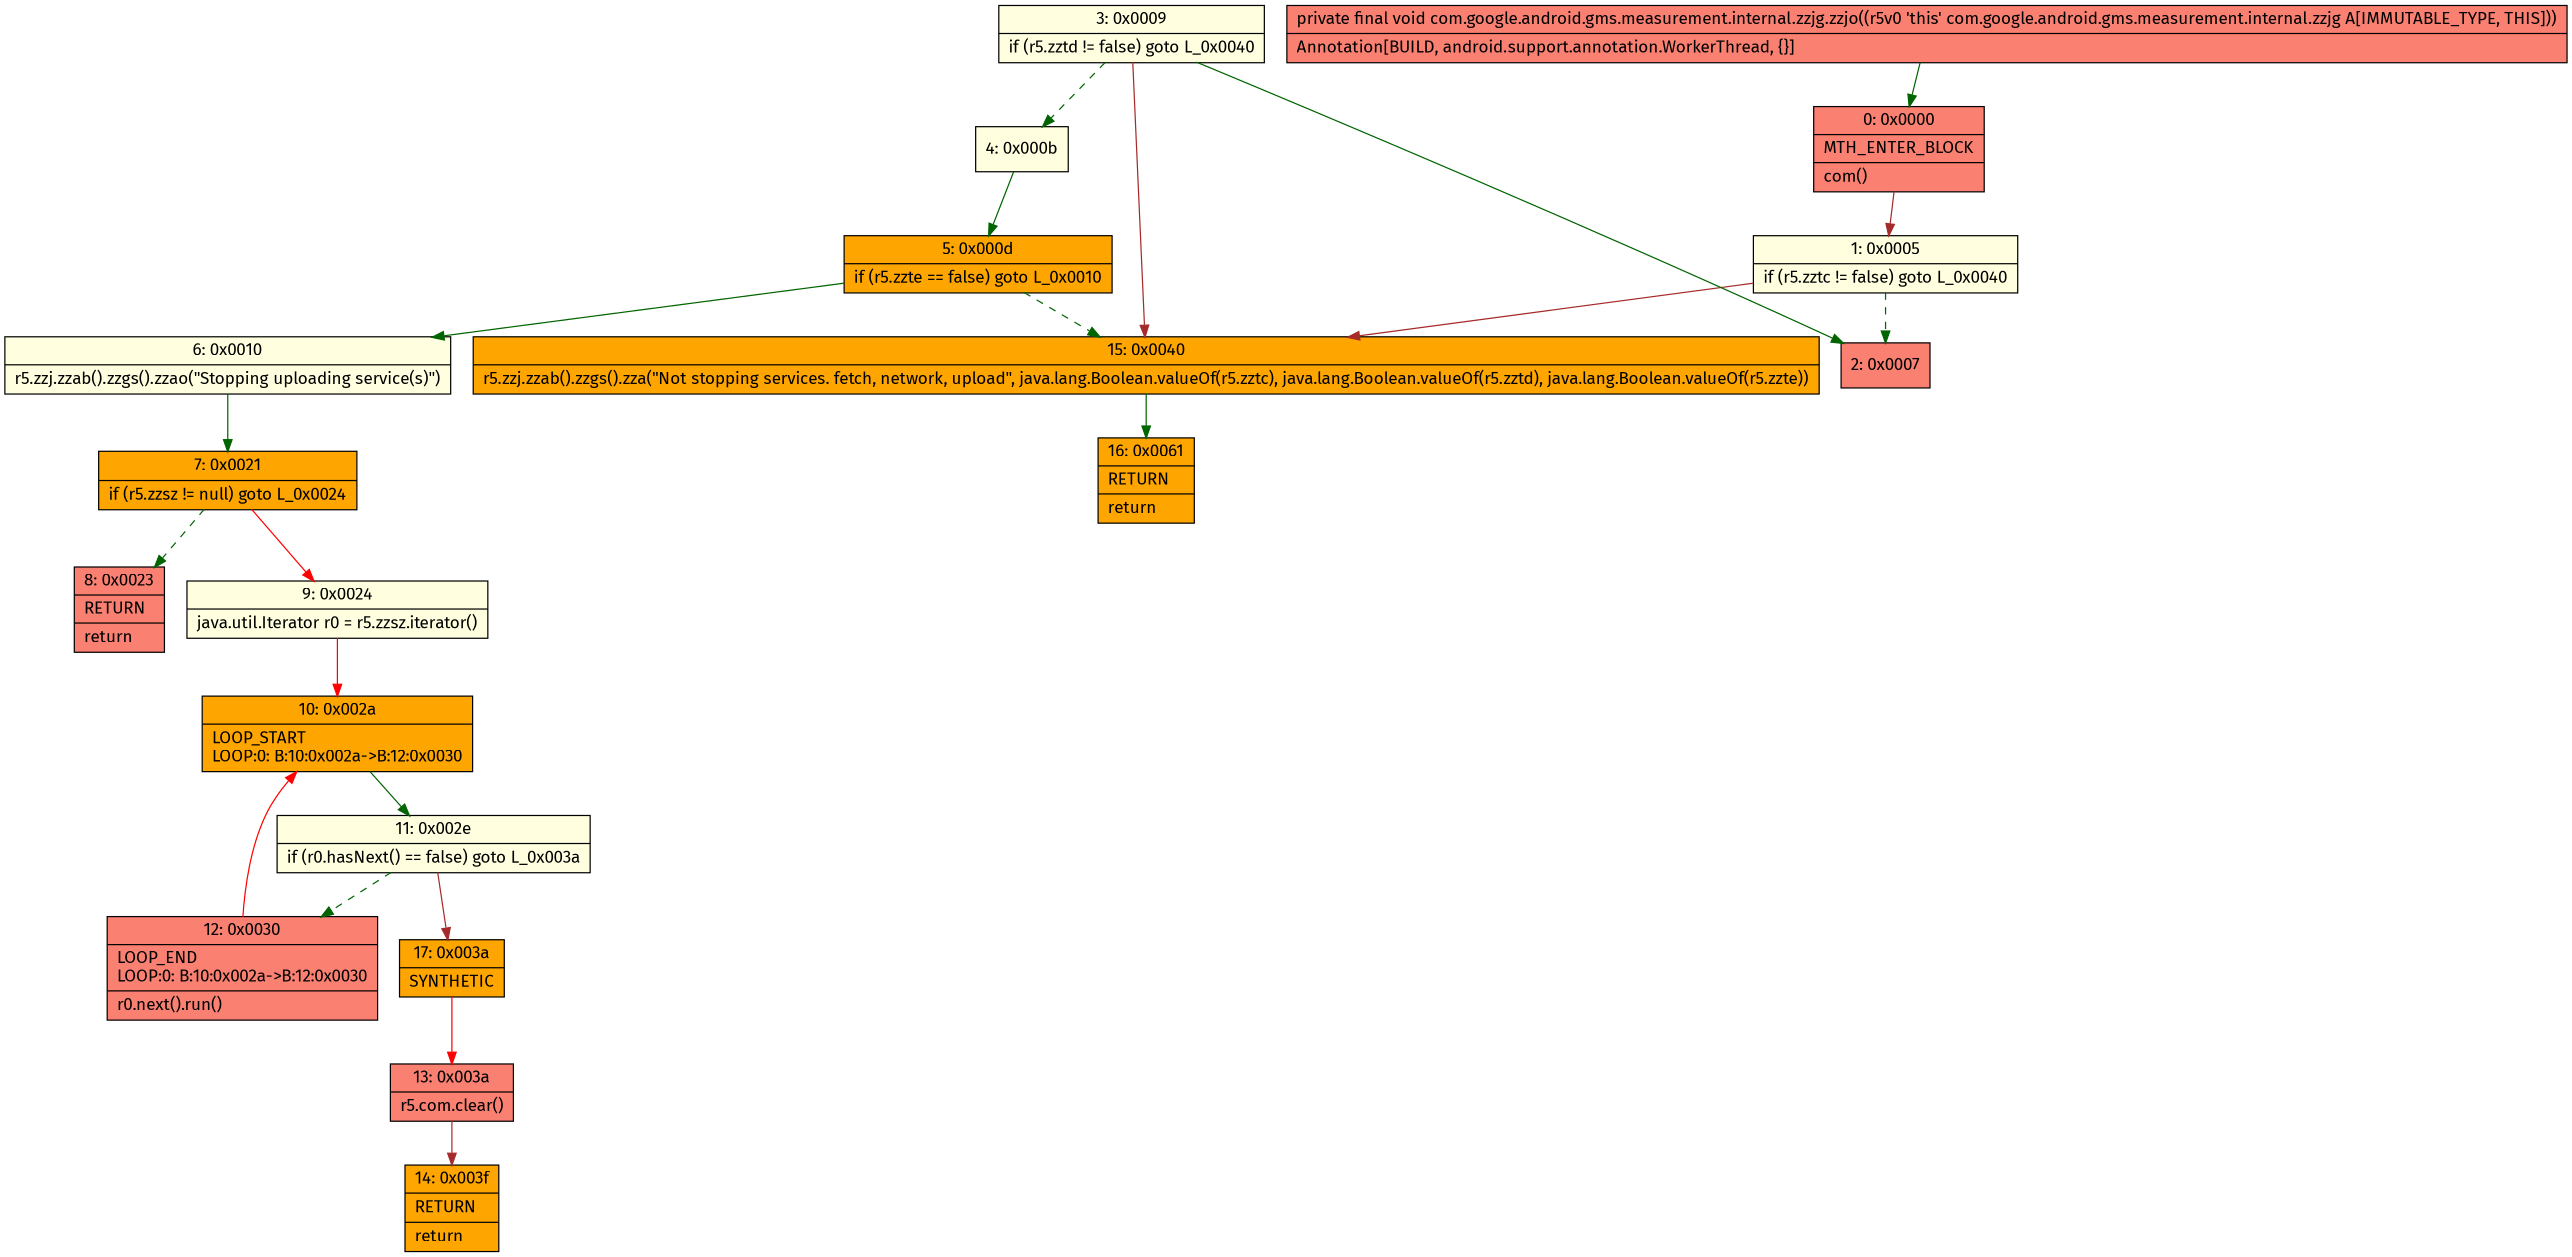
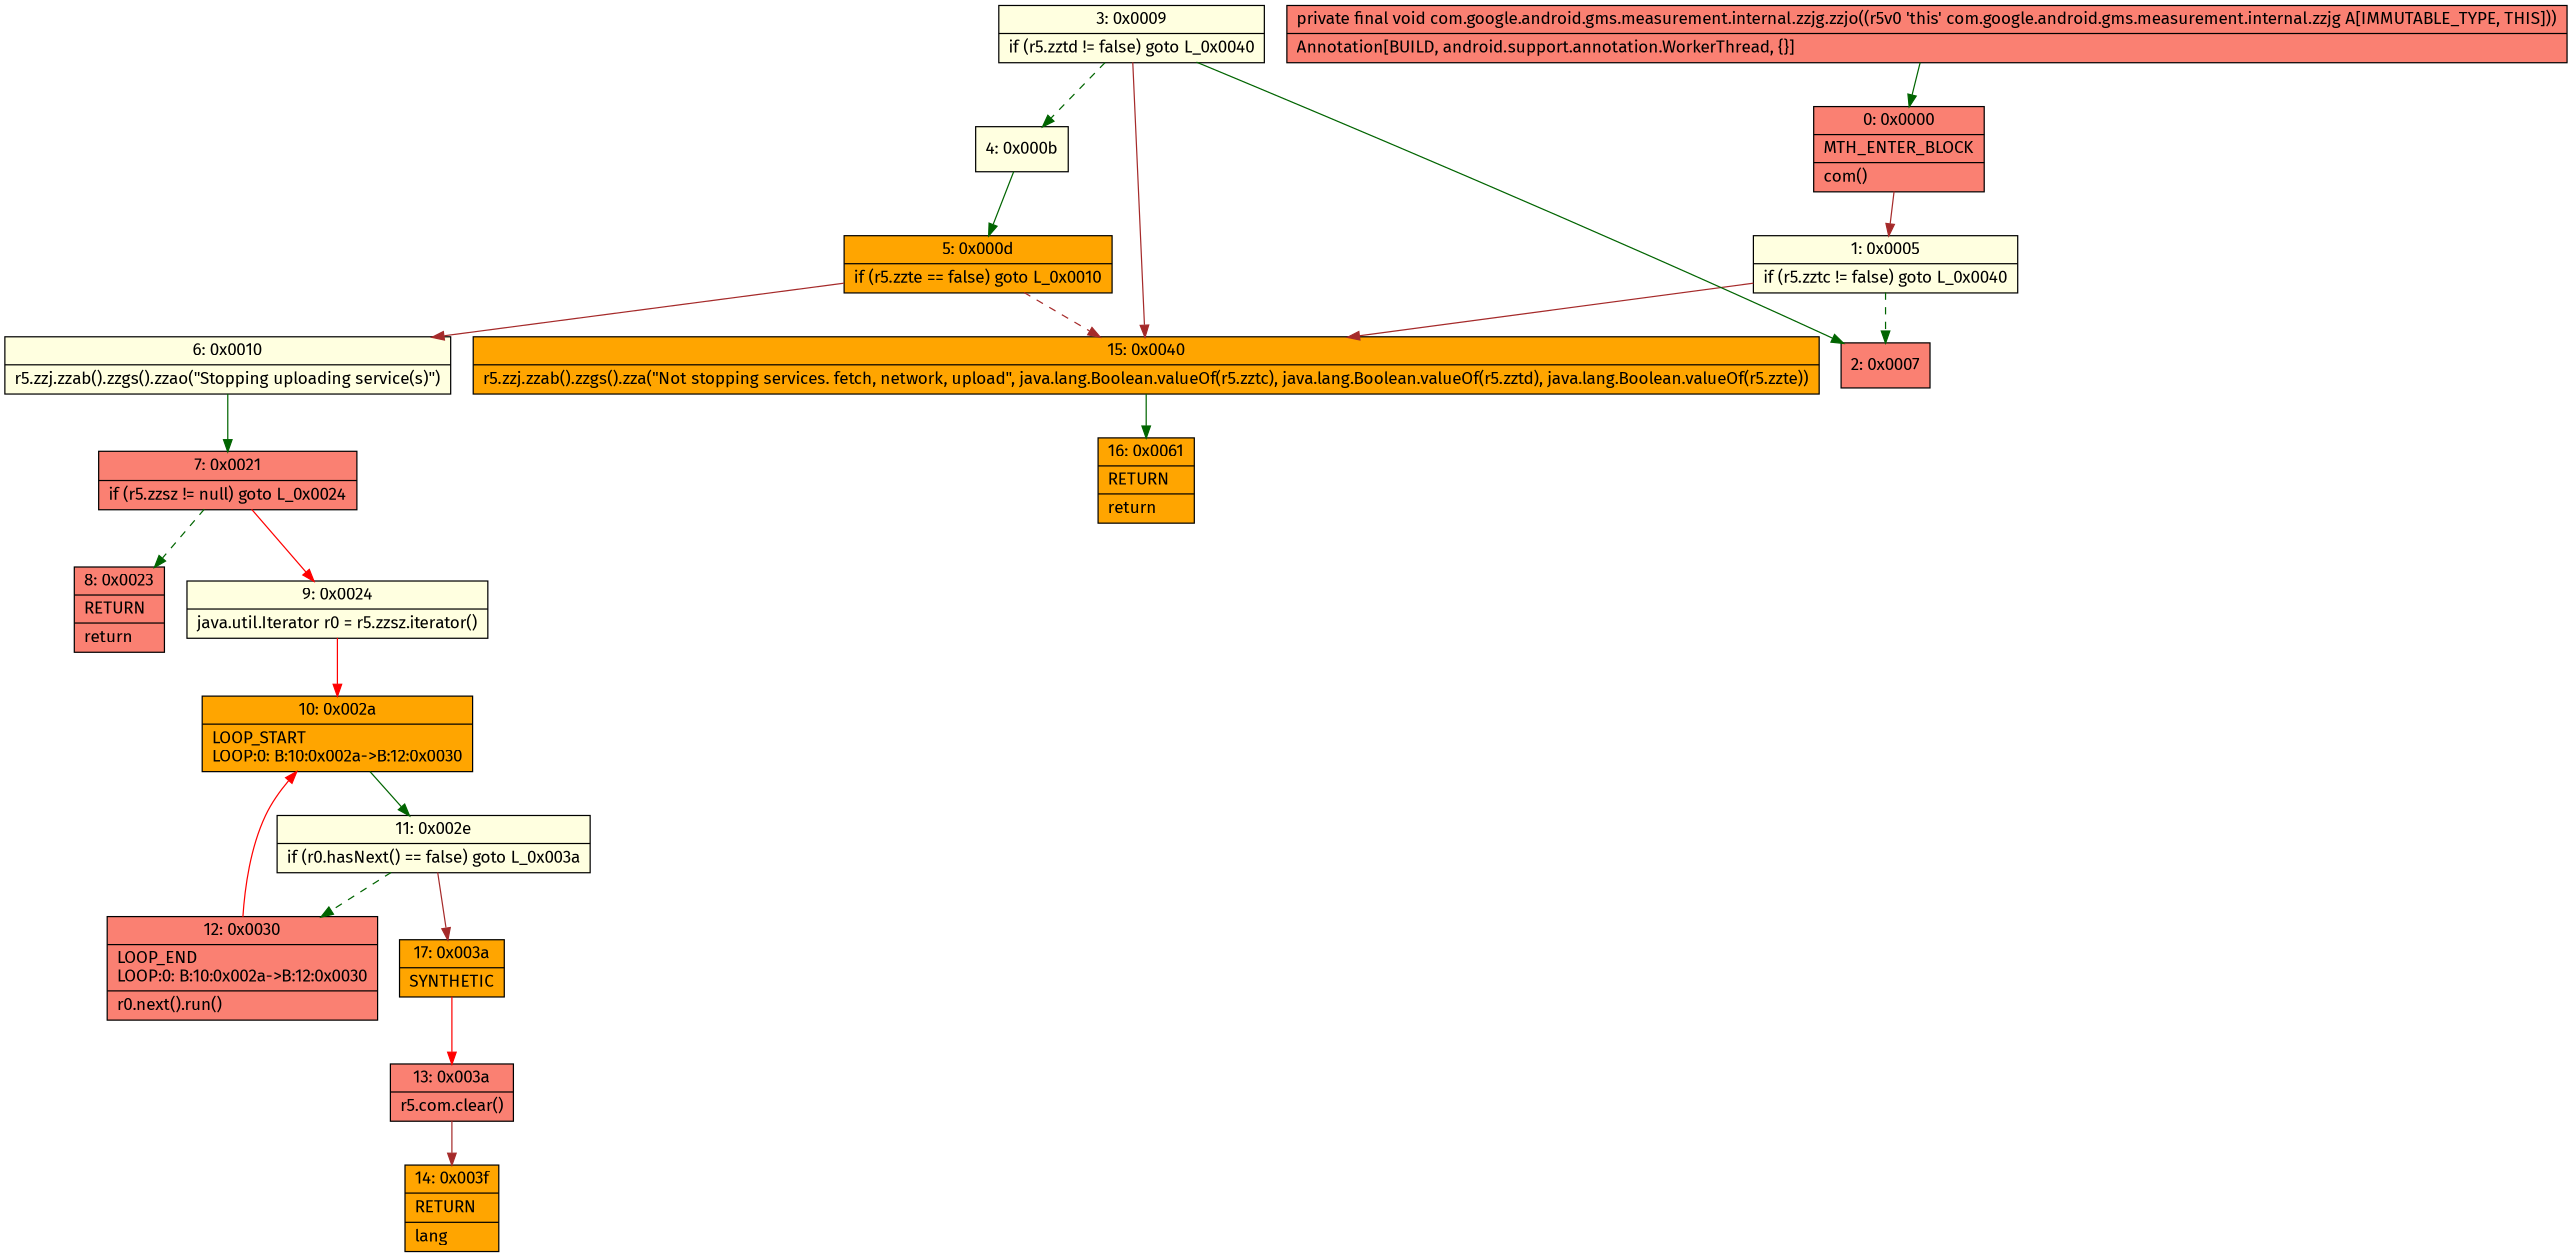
  digraph {
    fontname="Fira Sans"
    node [fillcolor=salmon fontname="Fira Sans" shape=record style=filled]
    edge [color=darkgreen fontname="Fira Sans"]
    n1 [label="{0\:\ 0x0000|MTH_ENTER_BLOCK\l|com()\l}"]
    n2 [fillcolor=lightyellow label="{1\:\ 0x0005|if (r5.zztc != false) goto L_0x0040\l}"]
    n3 [label="{2\:\ 0x0007}"]
    n4 [fillcolor=orange label="{15\:\ 0x0040|r5.zzj.zzab().zzgs().zza(\"Not stopping services. fetch, network, upload\", java.lang.Boolean.valueOf(r5.zztc), java.lang.Boolean.valueOf(r5.zztd), java.lang.Boolean.valueOf(r5.zzte))\l}"]
    n5 [fillcolor=orange label="{16\:\ 0x0061|RETURN\l|return\l}"]
    n6 [fillcolor=lightyellow label="{3\:\ 0x0009|if (r5.zztd != false) goto L_0x0040\l}"]
    n7 [fillcolor=lightyellow label="{4\:\ 0x000b}"]
    n8 [fillcolor=orange label="{5\:\ 0x000d|if (r5.zzte == false) goto L_0x0010\l}"]
    n9 [fillcolor=lightyellow label="{6\:\ 0x0010|r5.zzj.zzab().zzgs().zzao(\"Stopping uploading service(s)\")\l}"]
-   n10 [fillcolor=orange label="{7\:\ 0x0021|if (r5.zzsz != null) goto L_0x0024\l}"]
+   n10 [label="{7\:\ 0x0021|if (r5.zzsz != null) goto L_0x0024\l}"]
    n11 [label="{8\:\ 0x0023|RETURN\l|return\l}"]
    n12 [fillcolor=lightyellow label="{9\:\ 0x0024|java.util.Iterator r0 = r5.zzsz.iterator()\l}"]
    n13 [fillcolor=orange label="{10\:\ 0x002a|LOOP_START\lLOOP:0: B:10:0x002a\-\>B:12:0x0030\l}"]
    n14 [fillcolor=lightyellow label="{11\:\ 0x002e|if (r0.hasNext() == false) goto L_0x003a\l}"]
    n15 [label="{12\:\ 0x0030|LOOP_END\lLOOP:0: B:10:0x002a\-\>B:12:0x0030\l|r0.next().run()\l}"]
    n16 [fillcolor=orange label="{17\:\ 0x003a|SYNTHETIC\l}"]
    n17 [label="{13\:\ 0x003a|r5.com.clear()\l}"]
-   n18 [fillcolor=orange label="{14\:\ 0x003f|RETURN\l|return\l}"]
+   n18 [fillcolor=orange label="{14\:\ 0x003f|RETURN\l|lang\l}"]
    n19 [label="{private final void com.google.android.gms.measurement.internal.zzjg.zzjo((r5v0 'this' com.google.android.gms.measurement.internal.zzjg A[IMMUTABLE_TYPE, THIS]))  | Annotation[BUILD, android.support.annotation.WorkerThread, \{\}]\l}"]
    n1 -> n2 [color=brown]
    n2 -> n3 [style=dashed]
    n2 -> n4 [color=brown]
    n4 -> n5
    n6 -> n3
    n6 -> n4 [color=brown]
    n6 -> n7 [style=dashed]
    n7 -> n8
-   n8 -> n4 [style=dashed]
-   n8 -> n9
+   n8 -> n4 [color=brown style=dashed]
+   n8 -> n9 [color=brown]
    n9 -> n10
    n10 -> n11 [style=dashed]
    n10 -> n12 [color=red]
    n12 -> n13 [color=red]
    n13 -> n14
    n14 -> n15 [style=dashed]
    n14 -> n16 [color=brown]
    n15 -> n13 [color=red]
    n16 -> n17 [color=red]
    n17 -> n18 [color=brown]
    n19 -> n1
  }
